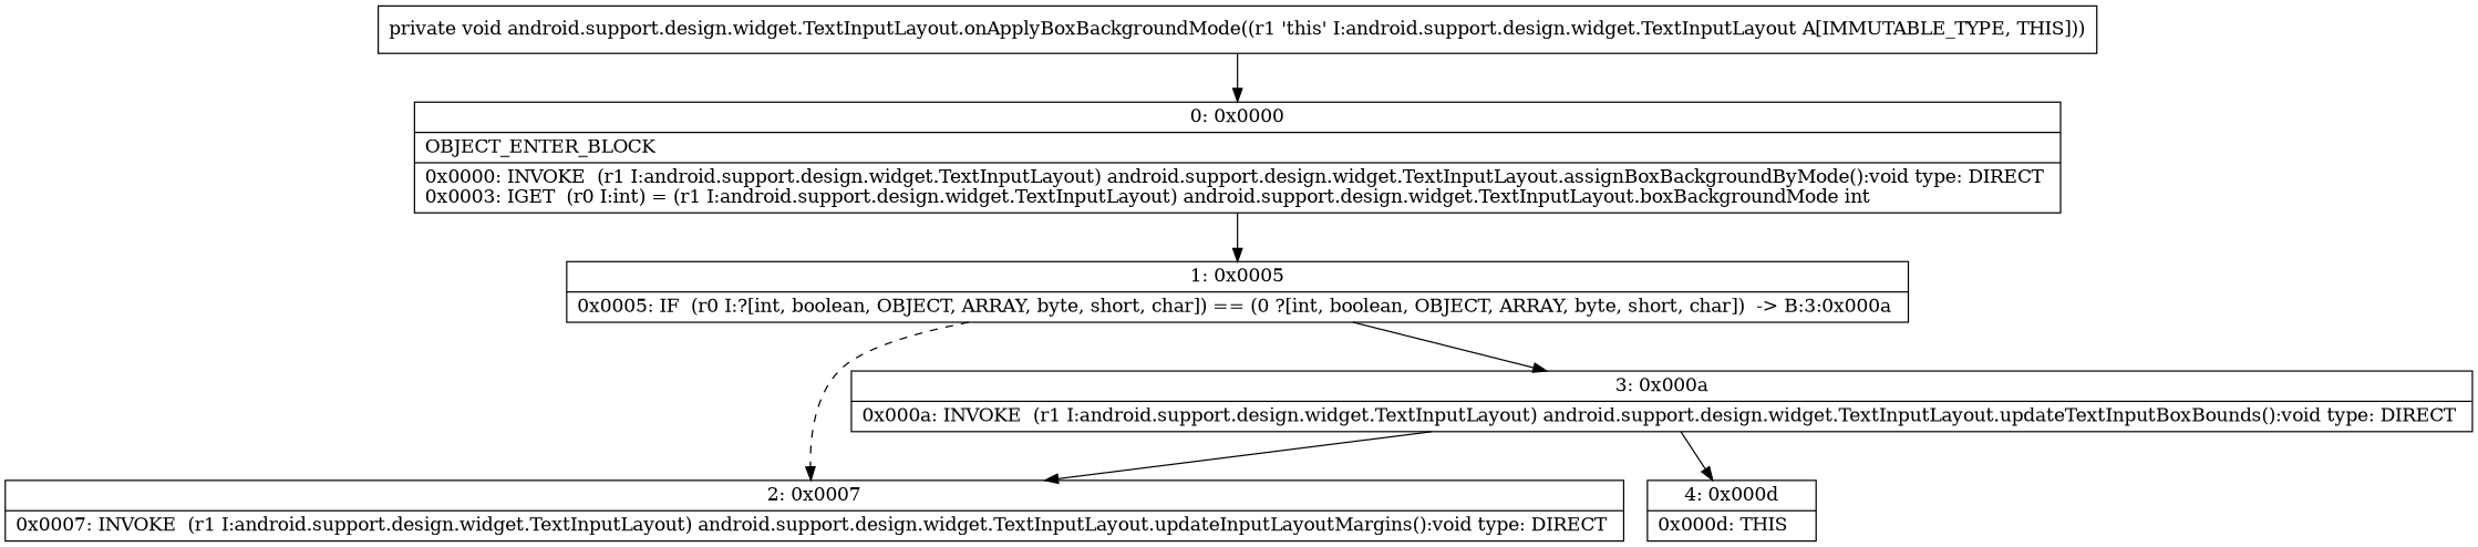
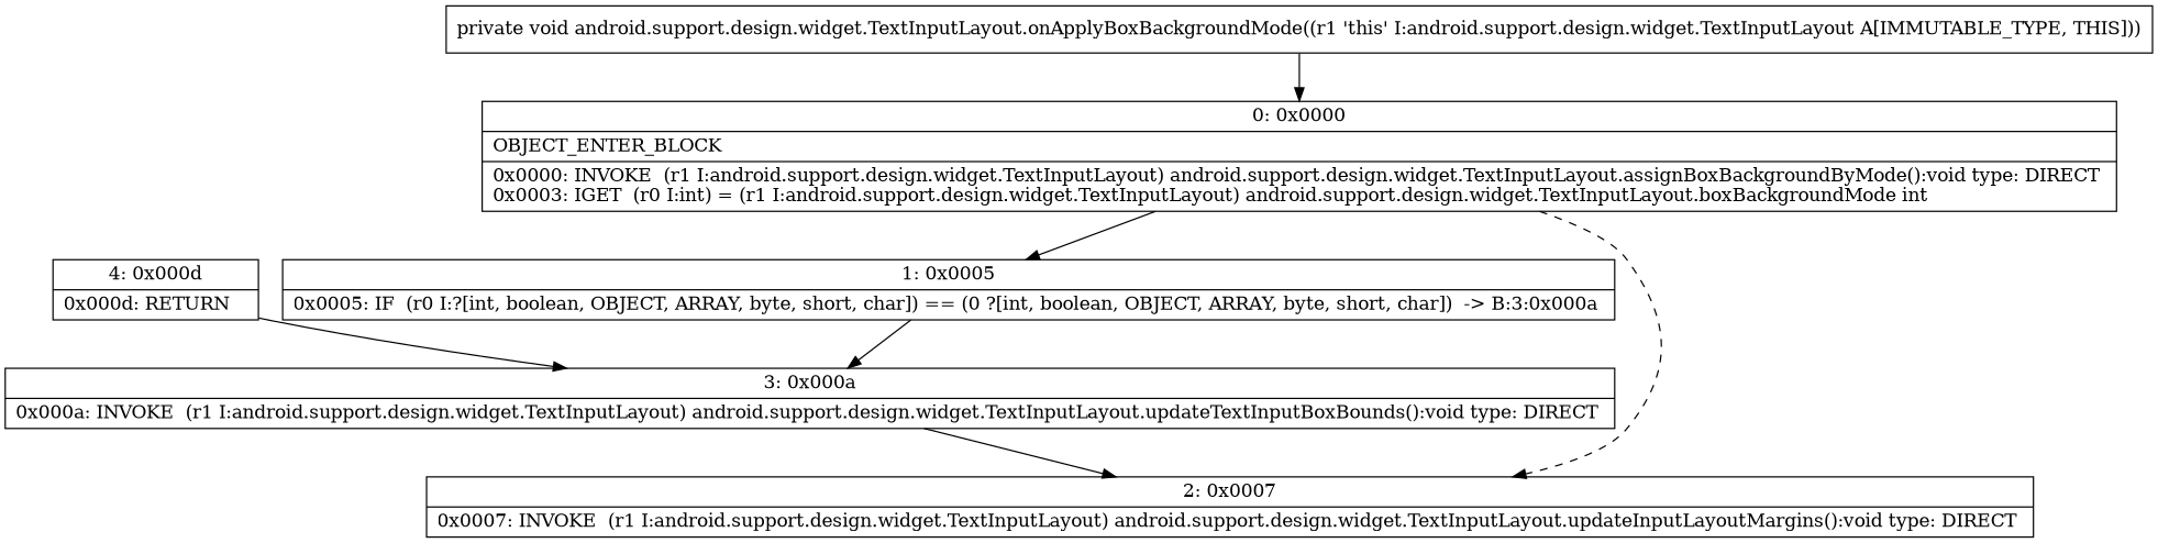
  digraph {
    node [shape=record]
    n1 [label="{0\:\ 0x0000|OBJECT_ENTER_BLOCK\l|0x0000: INVOKE  (r1 I:android.support.design.widget.TextInputLayout) android.support.design.widget.TextInputLayout.assignBoxBackgroundByMode():void type: DIRECT \l0x0003: IGET  (r0 I:int) = (r1 I:android.support.design.widget.TextInputLayout) android.support.design.widget.TextInputLayout.boxBackgroundMode int \l}"]
    n2 [label="{1\:\ 0x0005|0x0005: IF  (r0 I:?[int, boolean, OBJECT, ARRAY, byte, short, char]) == (0 ?[int, boolean, OBJECT, ARRAY, byte, short, char])  \-\> B:3:0x000a \l}"]
    n3 [label="{2\:\ 0x0007|0x0007: INVOKE  (r1 I:android.support.design.widget.TextInputLayout) android.support.design.widget.TextInputLayout.updateInputLayoutMargins():void type: DIRECT \l}"]
    n4 [label="{3\:\ 0x000a|0x000a: INVOKE  (r1 I:android.support.design.widget.TextInputLayout) android.support.design.widget.TextInputLayout.updateTextInputBoxBounds():void type: DIRECT \l}"]
-   n5 [label="{4\:\ 0x000d|0x000d: THIS   \l}"]
+   n5 [label="{4\:\ 0x000d|0x000d: RETURN   \l}"]
    n6 [label="{private void android.support.design.widget.TextInputLayout.onApplyBoxBackgroundMode((r1 'this' I:android.support.design.widget.TextInputLayout A[IMMUTABLE_TYPE, THIS])) }"]
    n1 -> n2
-   n2 -> n3 [style=dashed]
+   n1 -> n3 [style=dashed]
    n2 -> n4
    n4 -> n3
-   n4 -> n5
+   n5 -> n4
    n6 -> n1
  }
